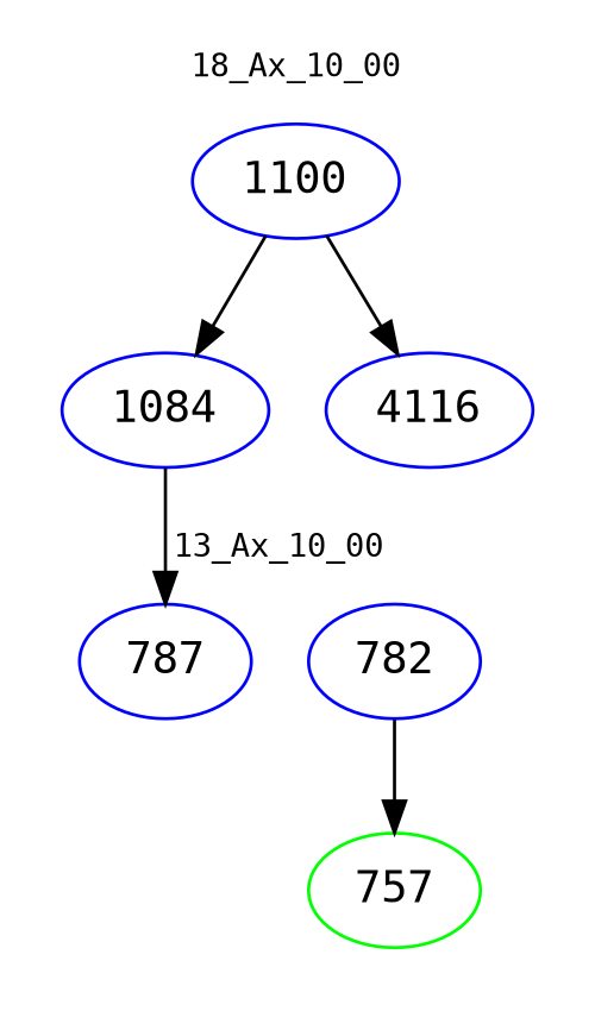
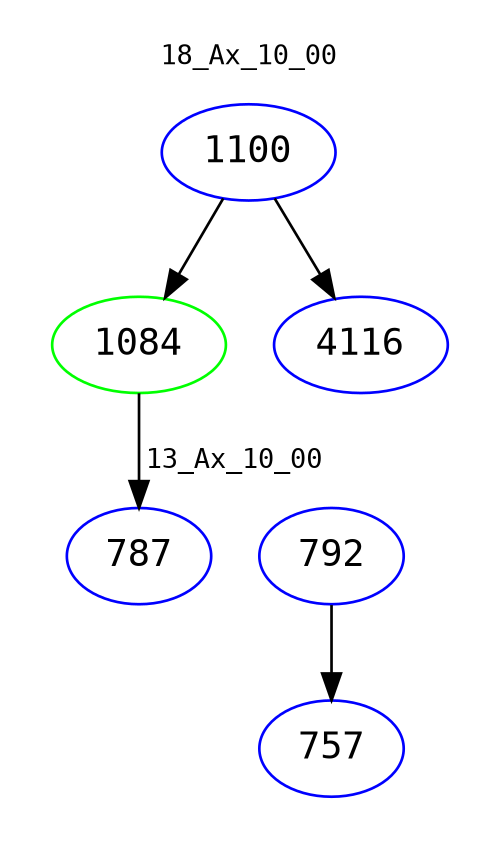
  digraph {
    fontname="DejaVu Sans Mono"
    node [color=blue fontname="DejaVu Sans Mono"]
    edge [color=black fontname="DejaVu Sans Mono"]
-   n1 [label=782]
-   n2 [color=green label=757]
+   n1 [label=792]
+   n2 [label=757]
    n3 [label=787]
    n4 [label=1100]
-   n5 [label=1084]
+   n5 [color=green label=1084]
    n6 [label=4116]
    subgraph cluster_1 {
      color=white
      fontsize=10
      label="13_Ax_10_00"
      n1
      n2
      n3
    }
    subgraph cluster_2 {
      color=white
      fontsize=10
      label="18_Ax_10_00"
      n4
      n5
      n6
    }
    n1 -> n2
    n4 -> n5
    n4 -> n6
    n5 -> n3
  }
